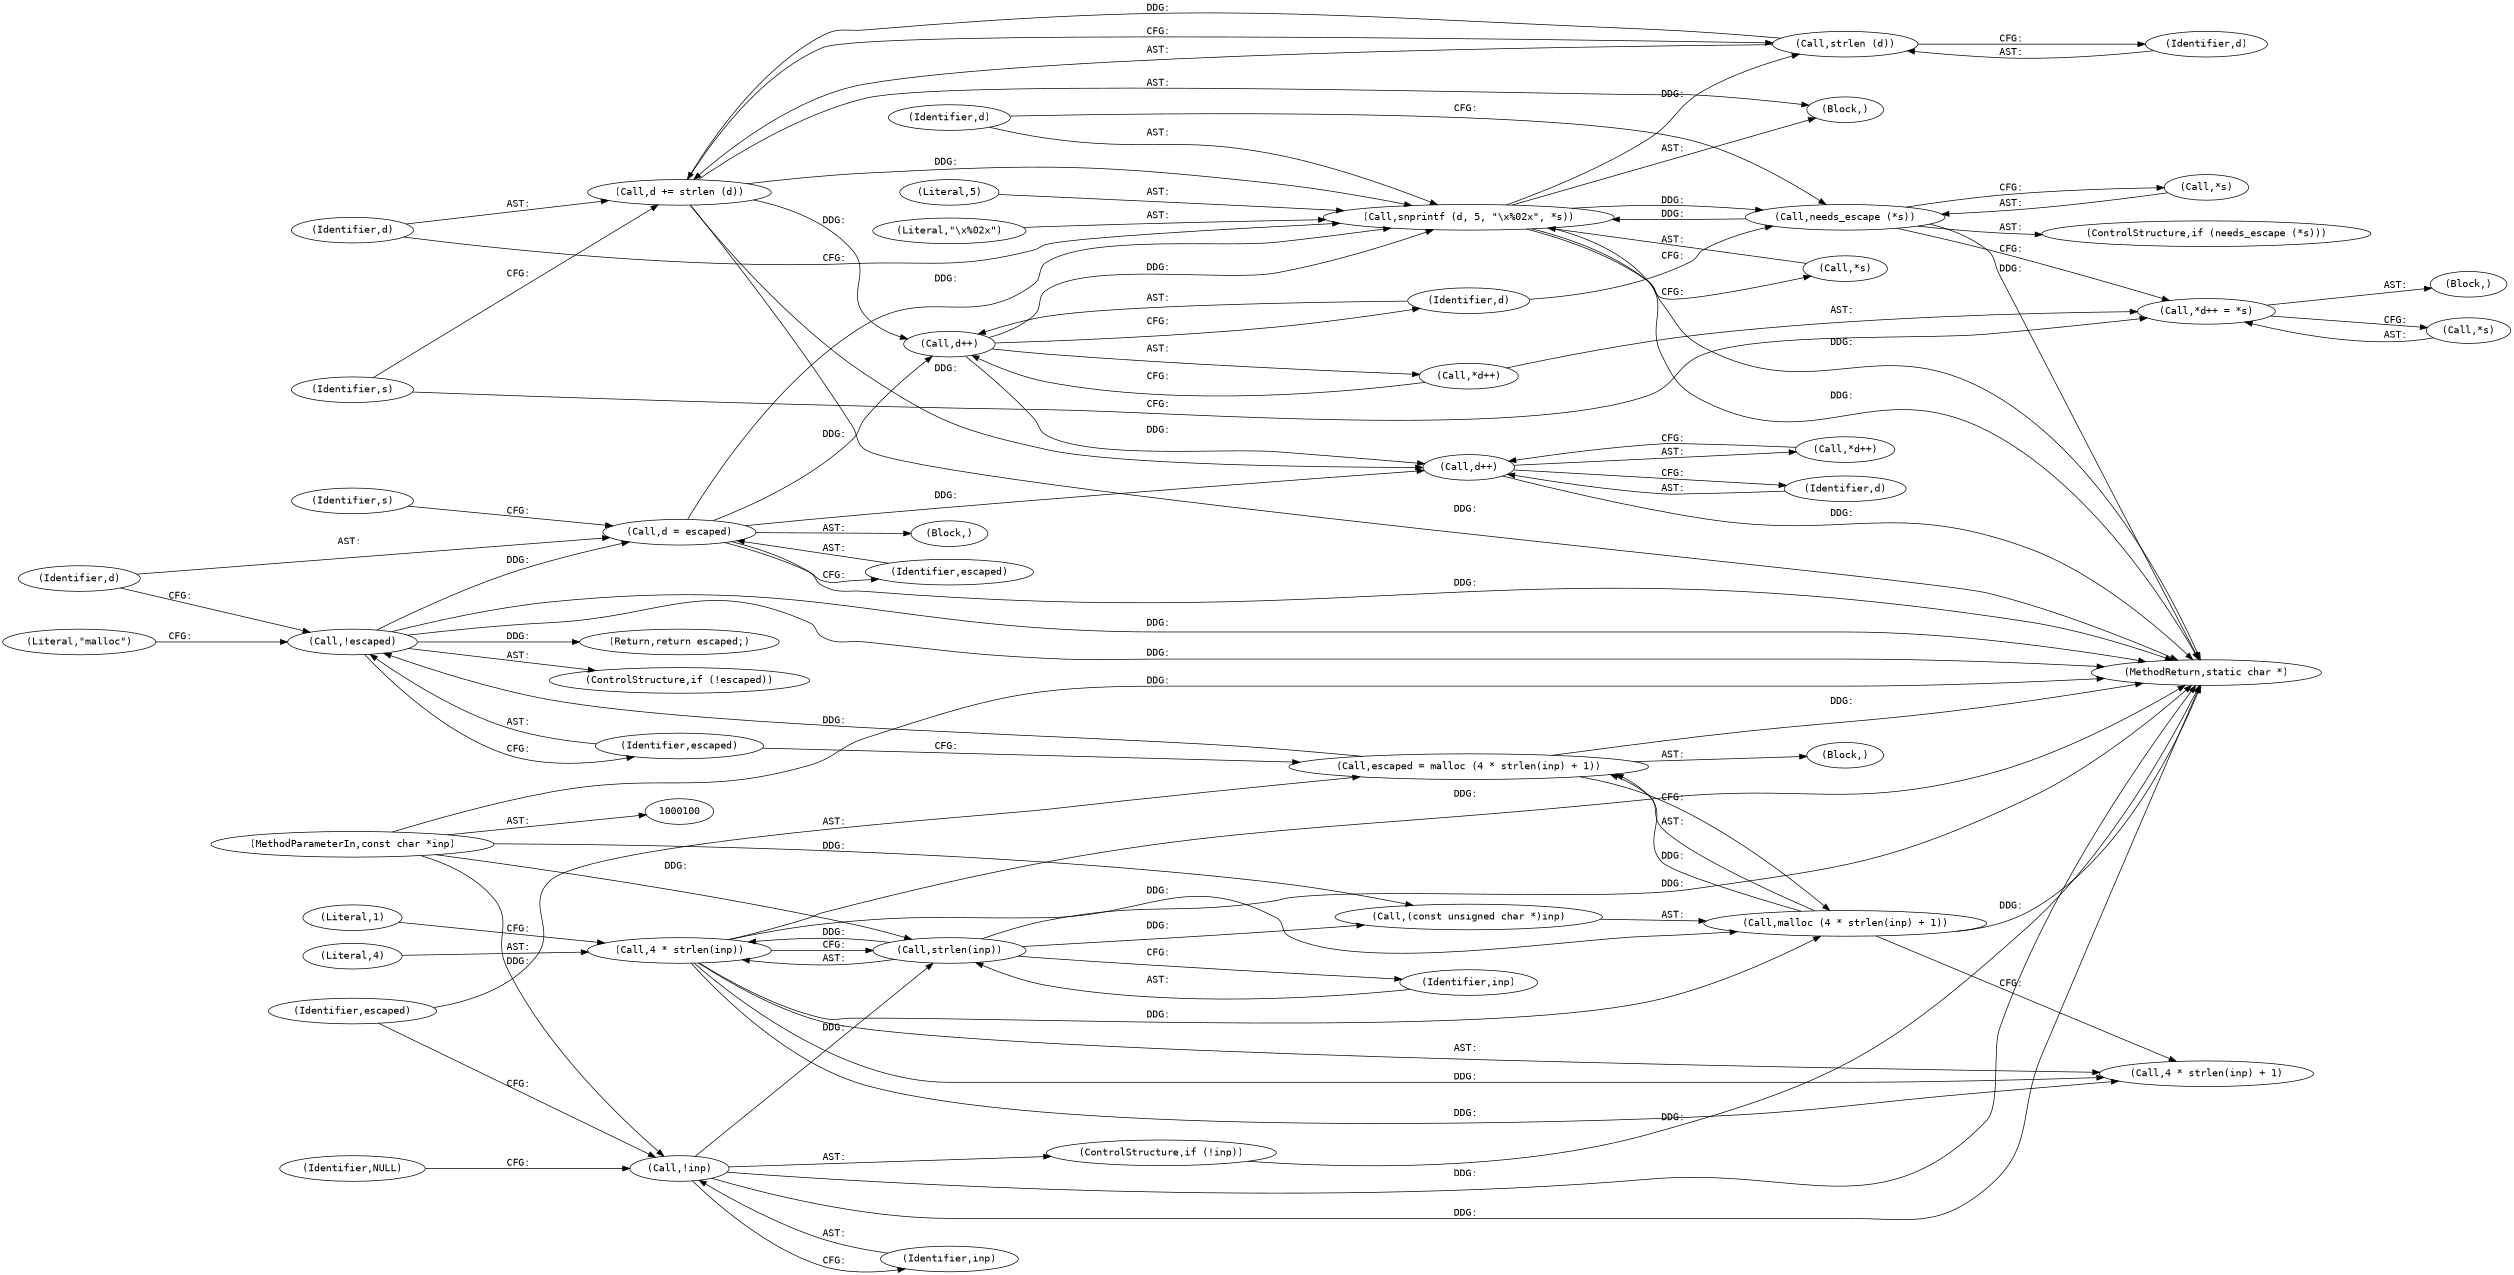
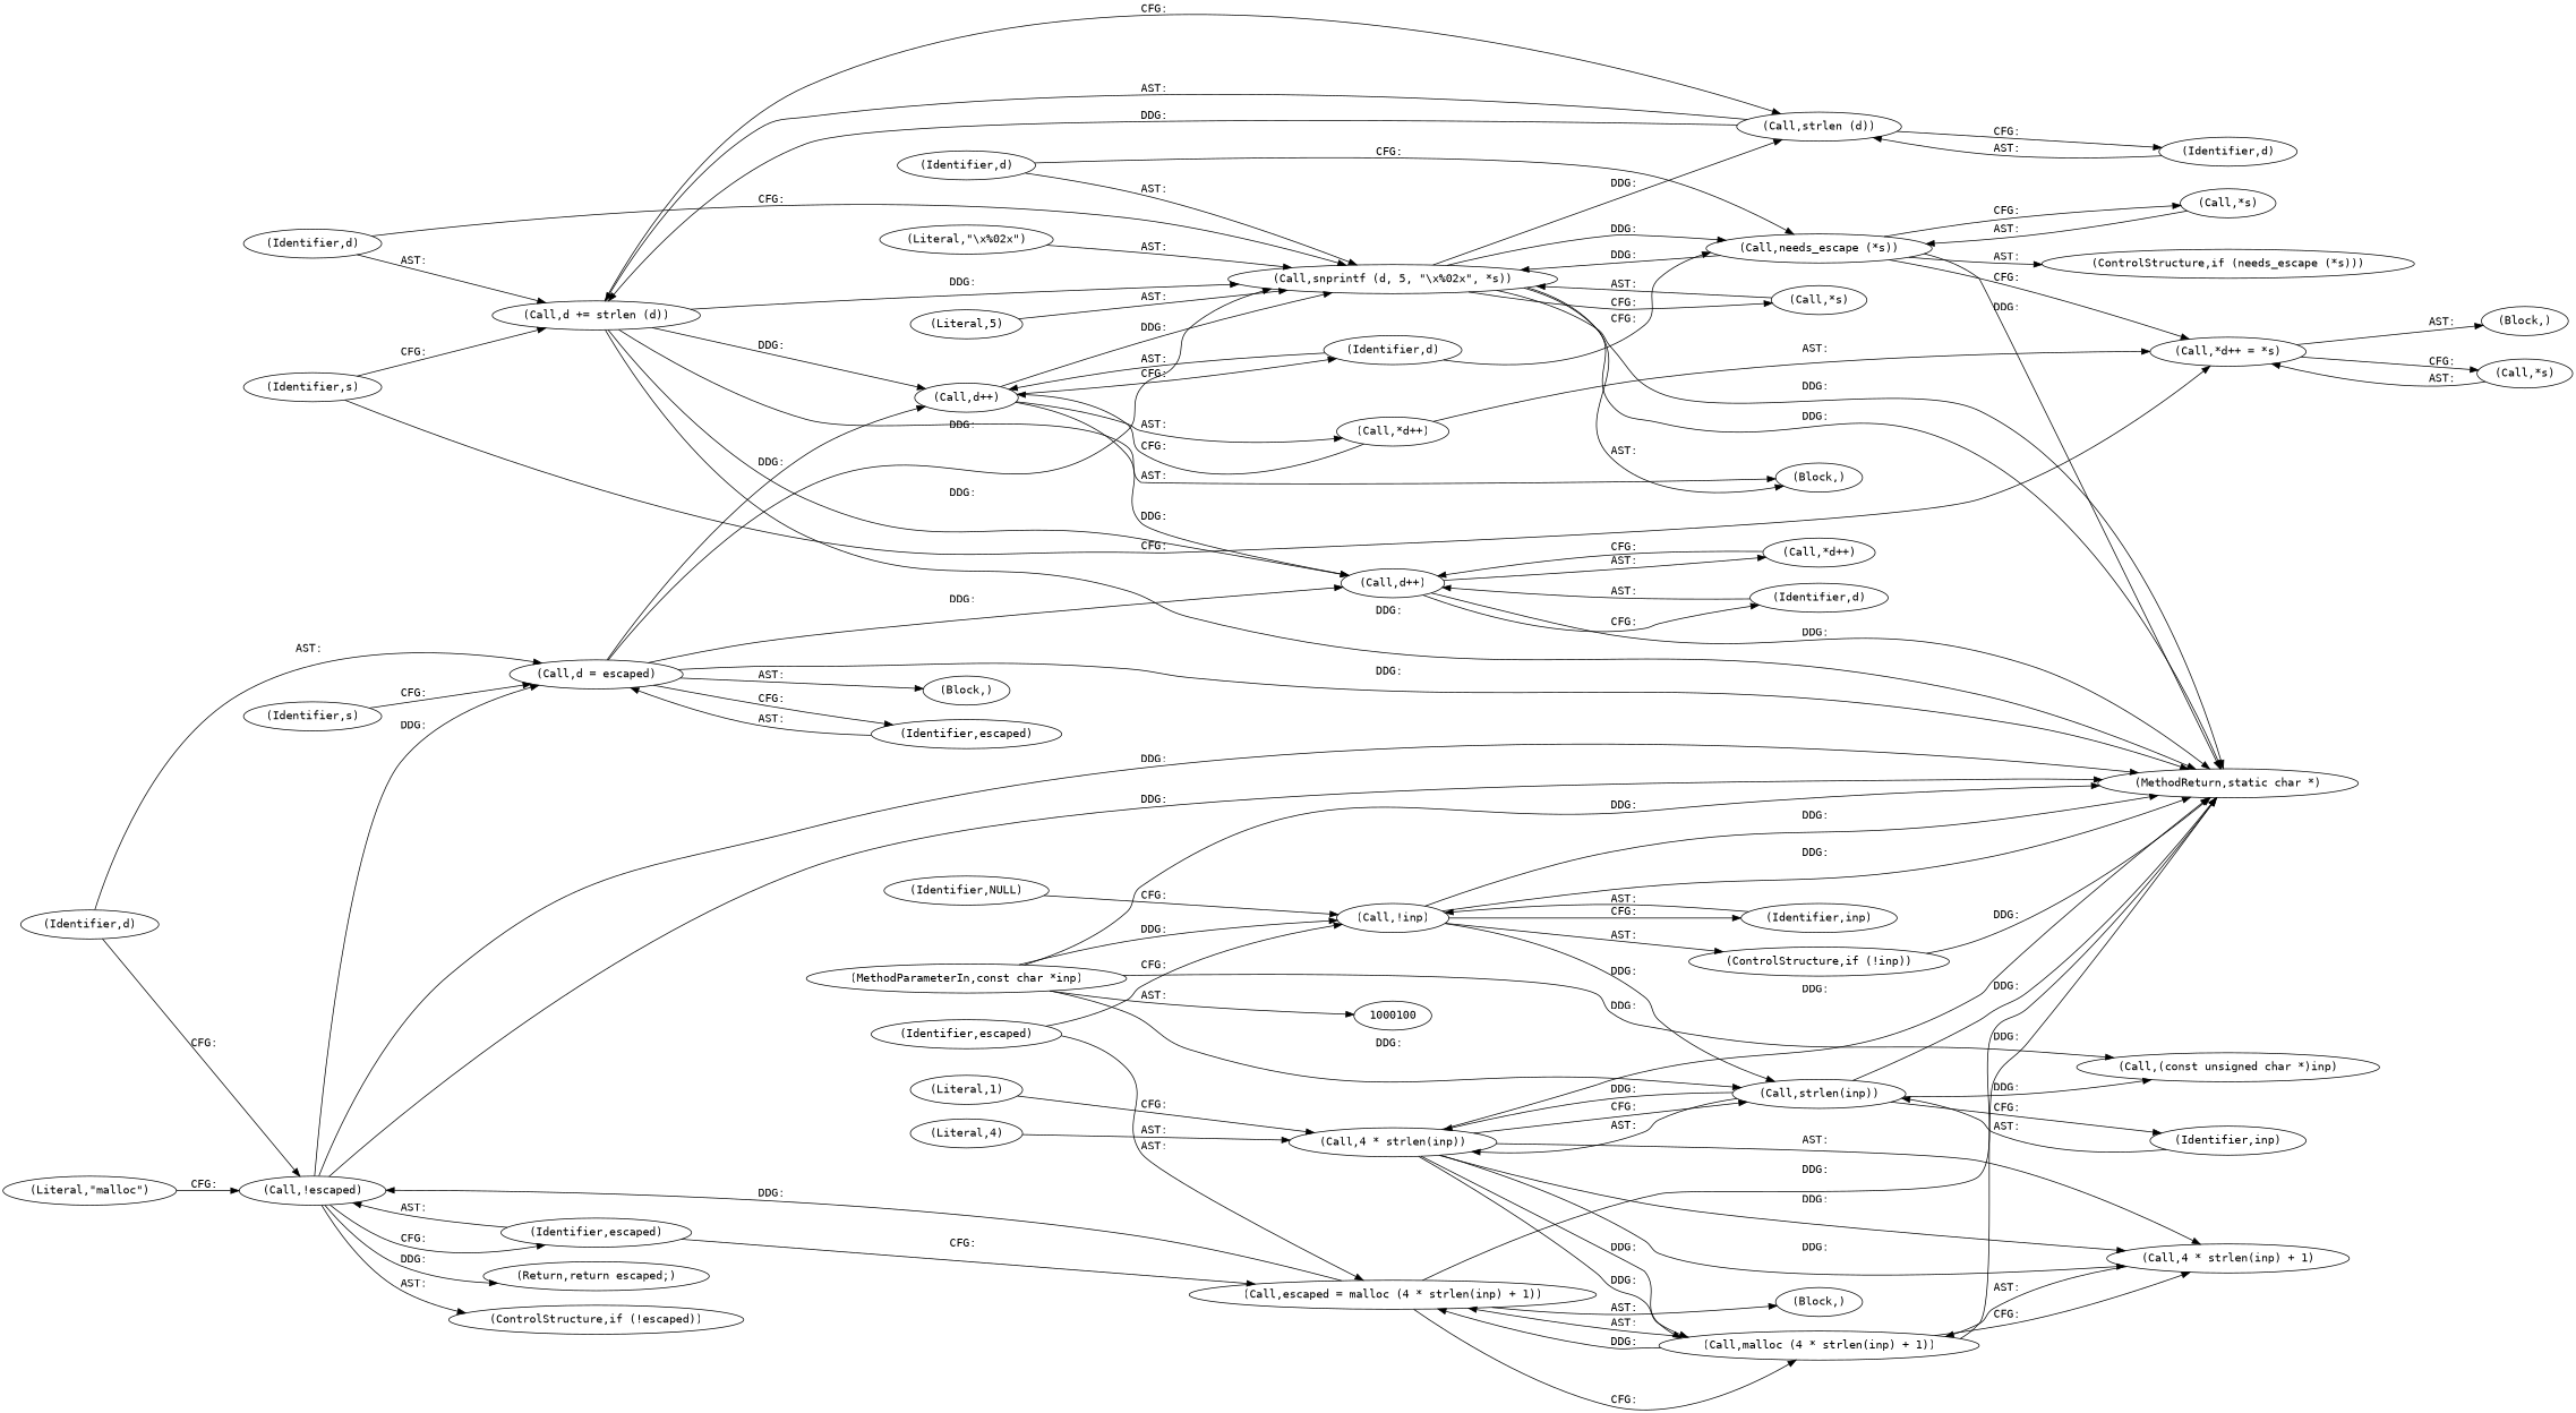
  digraph {
    fontname="DejaVu Sans Mono"
    rankdir=LR
    node [fontname="DejaVu Sans Mono"]
    edge [fontname="DejaVu Sans Mono"]
    n1 [label="(Call,d += strlen (d))"]
    n2 [label="(Call,strlen (d))"]
    n3 [label="(Call,snprintf (d, 5, \"\\x%02x\", *s))"]
    n4 [label="(Call,d++)"]
    n5 [label="(Call,d++)"]
    n6 [label="(Block,)"]
    n7 [label="(MethodReturn,static char *)"]
    n8 [label="(Identifier,d)"]
    n9 [label="(Call,needs_escape (*s))"]
    n10 [label="(Call,*s)"]
    n11 [label="(Call,*d++)"]
    n12 [label="(Identifier,d)"]
    n13 [label="(Identifier,d)"]
    n14 [label="(Call,*d++)"]
    n15 [label="(Call,*d++ = *s)"]
    n16 [label="(Call,*s)"]
    n17 [label="(ControlStructure,if (needs_escape (*s)))"]
    n18 [label="(Call,d = escaped)"]
    n19 [label="(Identifier,escaped)"]
    n20 [label="(Block,)"]
    n21 [label="(Call,!escaped)"]
    n22 [label="(ControlStructure,if (!escaped))"]
    n23 [label="(Identifier,escaped)"]
    n24 [label="(Return,return escaped;)"]
    n25 [label="(Call,escaped = malloc (4 * strlen(inp) + 1))"]
    n26 [label="(Call,malloc (4 * strlen(inp) + 1))"]
    n27 [label="(Block,)"]
    n28 [label="(Call,4 * strlen(inp) + 1)"]
    n29 [label="(Call,4 * strlen(inp))"]
    n30 [label="(Call,strlen(inp))"]
    n31 [label="(Identifier,inp)"]
    n32 [label="(Call,(const unsigned char *)inp)"]
    n33 [label="(Call,!inp)"]
    n34 [label="(ControlStructure,if (!inp))"]
    n35 [label="(Identifier,inp)"]
    n36 [label="(MethodParameterIn,const char *inp)"]
    1000100
    n38 [label="(Block,)"]
    n39 [label="(Call,*s)"]
    n40 [label="(Identifier,d)"]
    n41 [label="(Literal,1)"]
    n42 [label="(Literal,5)"]
    n43 [label="(Literal,\"malloc\")"]
    n44 [label="(Identifier,d)"]
    n45 [label="(Literal,\"\\x%02x\")"]
    n46 [label="(Identifier,d)"]
    n47 [label="(Identifier,escaped)"]
    n48 [label="(Identifier,NULL)"]
    n49 [label="(Identifier,s)"]
    n50 [label="(Identifier,s)"]
    n51 [label="(Literal,4)"]
    n1 -> n2 [label="CFG: "]
    n1 -> n3 [label="DDG: "]
    n1 -> n4 [label="DDG: "]
    n1 -> n5 [label="DDG: "]
    n1 -> n6 [label="AST: "]
    n1 -> n7 [label="DDG: "]
    n2 -> n1 [label="AST: "]
    n2 -> n1 [label="DDG: "]
    n2 -> n8 [label="CFG: "]
    n3 -> n2 [label="DDG: "]
    n3 -> n6 [label="AST: "]
    n3 -> n7 [label="DDG: "]
    n3 -> n7 [label="DDG: "]
    n3 -> n9 [label="DDG: "]
    n3 -> n10 [label="CFG: "]
    n4 -> n3 [label="DDG: "]
    n4 -> n5 [label="DDG: "]
    n4 -> n11 [label="AST: "]
    n4 -> n12 [label="CFG: "]
    n5 -> n7 [label="DDG: "]
    n5 -> n13 [label="CFG: "]
    n5 -> n14 [label="AST: "]
    n8 -> n2 [label="AST: "]
    n9 -> n3 [label="DDG: "]
    n9 -> n7 [label="DDG: "]
    n9 -> n15 [label="CFG: "]
    n9 -> n16 [label="CFG: "]
    n9 -> n17 [label="AST: "]
    n10 -> n3 [label="AST: "]
    n11 -> n4 [label="CFG: "]
    n11 -> n15 [label="AST: "]
    n12 -> n4 [label="AST: "]
    n12 -> n9 [label="CFG: "]
    n13 -> n5 [label="AST: "]
    n14 -> n5 [label="CFG: "]
    n15 -> n38 [label="AST: "]
    n15 -> n39 [label="CFG: "]
    n16 -> n9 [label="AST: "]
    n18 -> n3 [label="DDG: "]
    n18 -> n4 [label="DDG: "]
    n18 -> n5 [label="DDG: "]
    n18 -> n7 [label="DDG: "]
    n18 -> n19 [label="CFG: "]
    n18 -> n20 [label="AST: "]
    n19 -> n18 [label="AST: "]
    n21 -> n7 [label="DDG: "]
    n21 -> n7 [label="DDG: "]
    n21 -> n18 [label="DDG: "]
    n21 -> n22 [label="AST: "]
    n21 -> n23 [label="CFG: "]
    n21 -> n24 [label="DDG: "]
    n23 -> n21 [label="AST: "]
    n23 -> n25 [label="CFG: "]
    n25 -> n7 [label="DDG: "]
    n25 -> n21 [label="DDG: "]
    n25 -> n26 [label="CFG: "]
    n25 -> n27 [label="AST: "]
    n26 -> n7 [label="DDG: "]
    n26 -> n25 [label="AST: "]
    n26 -> n25 [label="DDG: "]
    n26 -> n28 [label="CFG: "]
-   n32 -> n26 [label="AST: "]
+   n28 -> n26 [label="AST: "]
    n29 -> n7 [label="DDG: "]
    n29 -> n26 [label="DDG: "]
    n29 -> n26 [label="DDG: "]
    n29 -> n28 [label="AST: "]
    n29 -> n28 [label="DDG: "]
    n29 -> n28 [label="DDG: "]
    n29 -> n30 [label="CFG: "]
    n30 -> n7 [label="DDG: "]
    n30 -> n29 [label="AST: "]
    n30 -> n29 [label="DDG: "]
    n30 -> n31 [label="CFG: "]
    n30 -> n32 [label="DDG: "]
    n31 -> n30 [label="AST: "]
    n33 -> n7 [label="DDG: "]
    n33 -> n7 [label="DDG: "]
    n33 -> n30 [label="DDG: "]
    n33 -> n34 [label="AST: "]
    n33 -> n35 [label="CFG: "]
    n34 -> n7 [label="DDG: "]
    n35 -> n33 [label="AST: "]
    n36 -> n7 [label="DDG: "]
    n36 -> n30 [label="DDG: "]
    n36 -> n32 [label="DDG: "]
    n36 -> n33 [label="DDG: "]
    n36 -> 1000100 [label="AST: "]
    n39 -> n15 [label="AST: "]
    n40 -> n3 [label="AST: "]
    n40 -> n9 [label="CFG: "]
    n41 -> n29 [label="CFG: "]
    n42 -> n3 [label="AST: "]
    n43 -> n21 [label="CFG: "]
    n44 -> n1 [label="AST: "]
    n44 -> n3 [label="CFG: "]
    n45 -> n3 [label="AST: "]
    n46 -> n18 [label="AST: "]
    n46 -> n21 [label="CFG: "]
    n47 -> n25 [label="AST: "]
    n47 -> n33 [label="CFG: "]
    n48 -> n33 [label="CFG: "]
    n49 -> n1 [label="CFG: "]
    n49 -> n15 [label="CFG: "]
    n50 -> n18 [label="CFG: "]
    n51 -> n29 [label="AST: "]
  }
